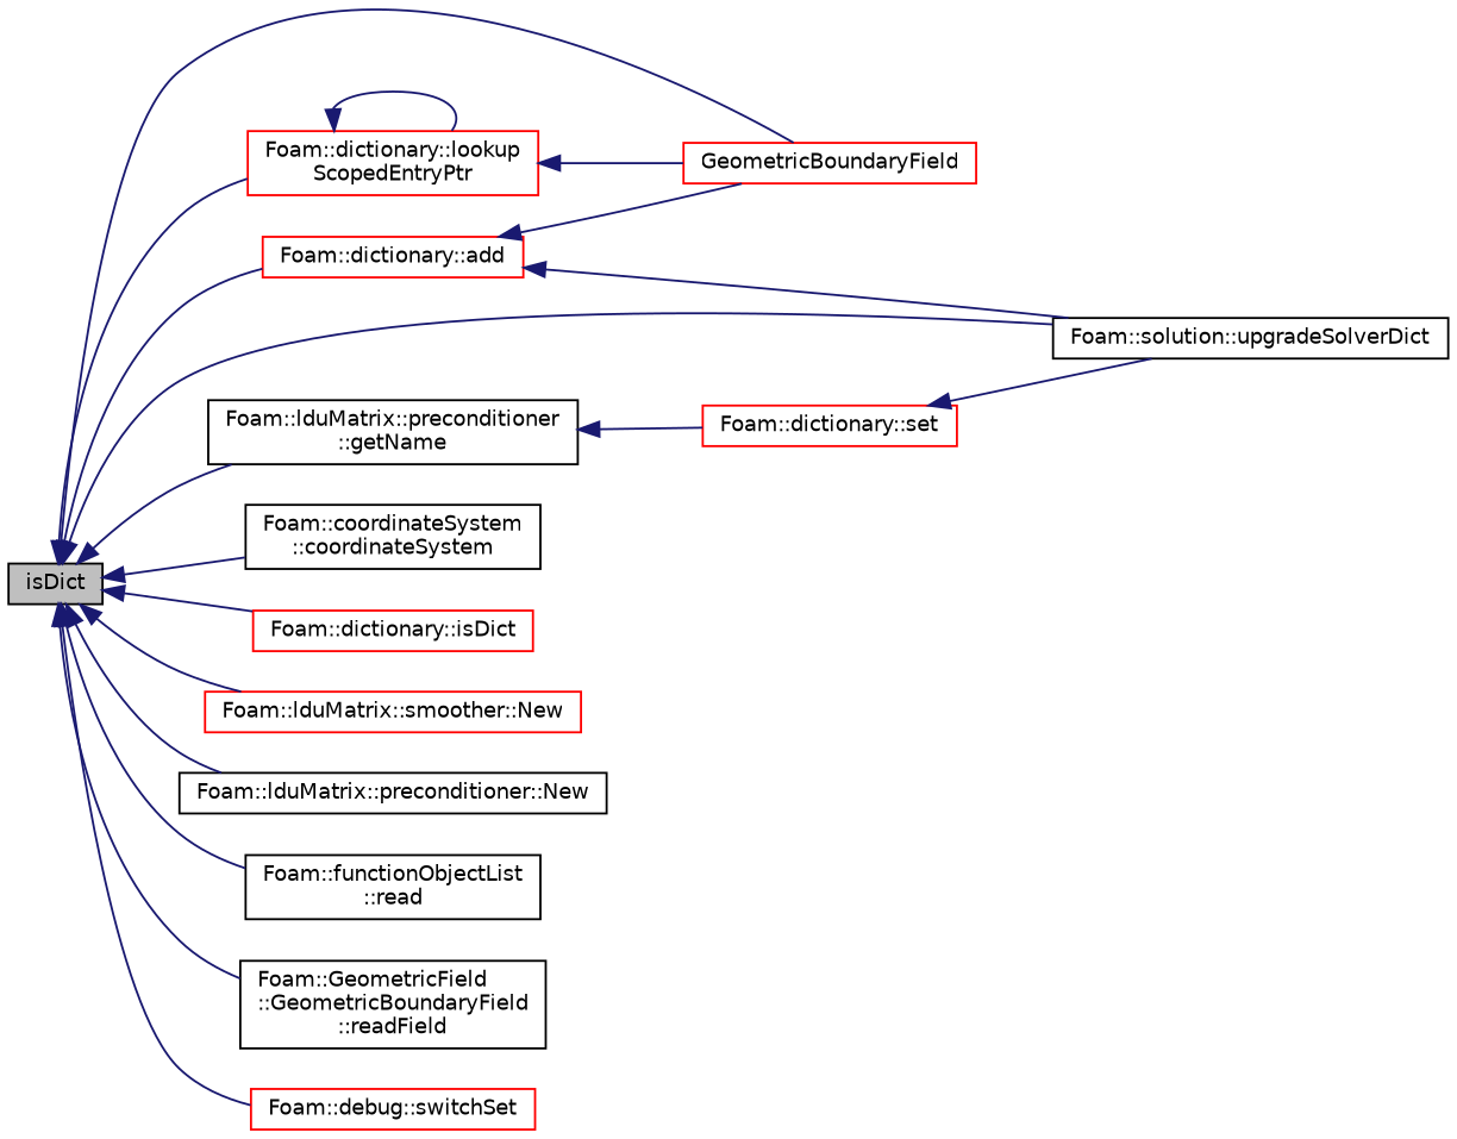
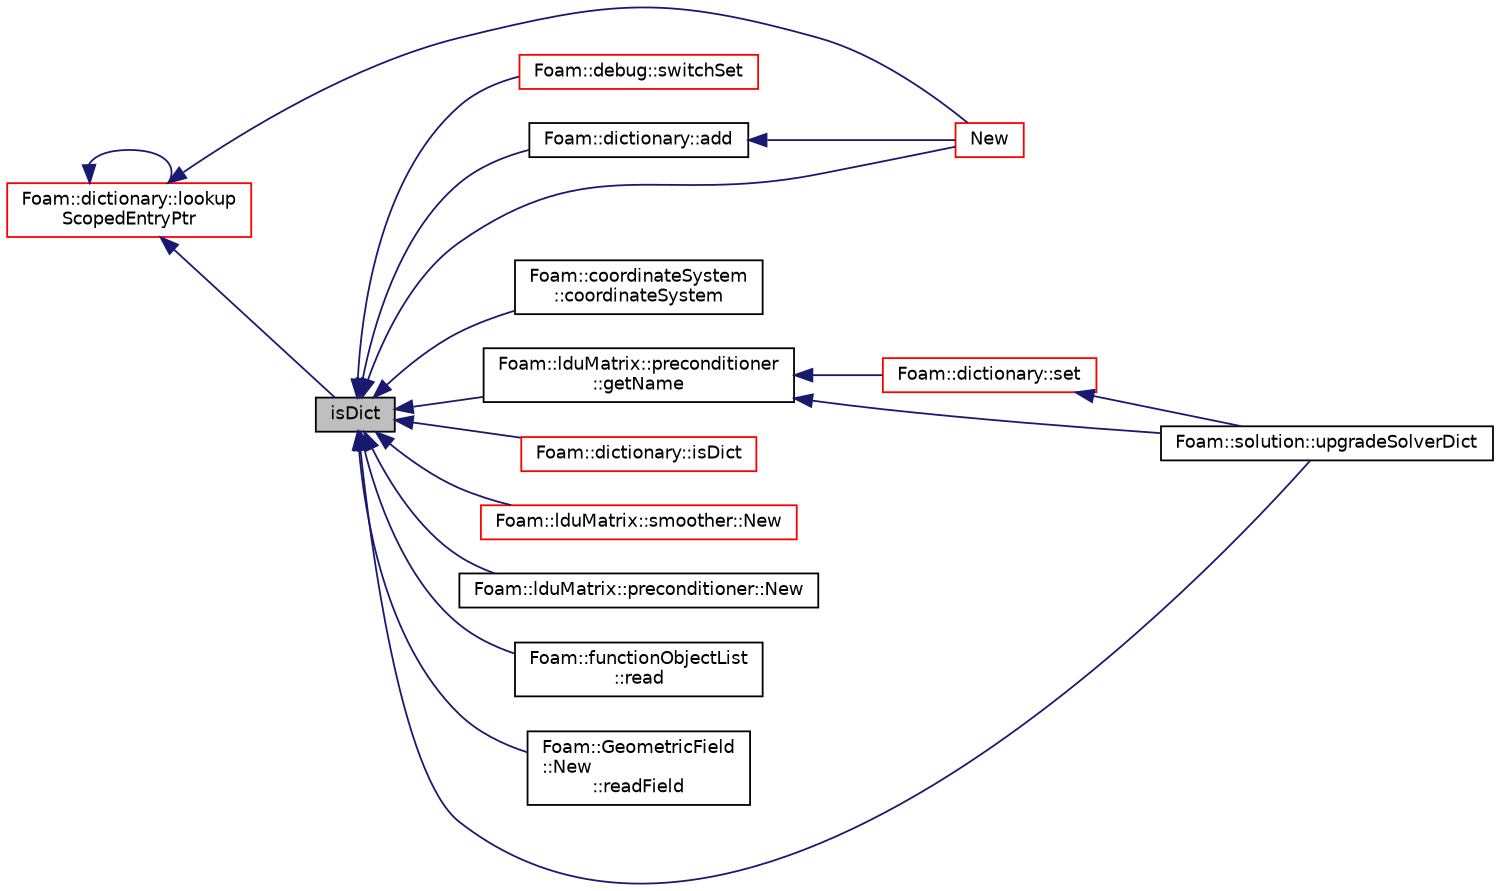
  digraph {
    rankdir=LR
    node [color=black fontname=Helvetica fontsize=10 shape=record]
    edge [color=midnightblue dir=back fontname=Helvetica fontsize=10 labelfontname=Helvetica labelfontsize=10 style=solid]
    n1 [fillcolor=grey75 fontcolor=black height=0.2 label=isDict style=filled width=0.4]
-   n2 [color=red height=0.2 label="Foam::dictionary::add" width=0.4]
-   n3 [color=red height=0.2 label=GeometricBoundaryField width=0.4]
+   n2 [height=0.2 label="Foam::dictionary::add" width=0.4]
+   n3 [color=red height=0.2 label=New width=0.4]
    n4 [height=0.2 label="Foam::solution::upgradeSolverDict" width=0.4]
    n5 [height=0.2 label="Foam::coordinateSystem\l::coordinateSystem" width=0.4]
    n6 [height=0.2 label="Foam::lduMatrix::preconditioner\l::getName" width=0.4]
    n7 [color=red height=0.2 label="Foam::dictionary::isDict" width=0.4]
    n8 [color=red height=0.2 label="Foam::dictionary::lookup\lScopedEntryPtr" width=0.4]
    n9 [color=red height=0.2 label="Foam::lduMatrix::smoother::New" width=0.4]
    n10 [height=0.2 label="Foam::lduMatrix::preconditioner::New" width=0.4]
    n11 [height=0.2 label="Foam::functionObjectList\l::read" width=0.4]
-   n12 [height=0.2 label="Foam::GeometricField\l::GeometricBoundaryField\l::readField" width=0.4]
+   n12 [height=0.2 label="Foam::GeometricField\l::New\l::readField" width=0.4]
    n13 [color=red height=0.2 label="Foam::debug::switchSet" width=0.4]
    n14 [color=red height=0.2 label="Foam::dictionary::set" width=0.4]
    n1 -> n2
    n1 -> n3
    n1 -> n4
    n1 -> n5
    n1 -> n6
    n1 -> n7
-   n1 -> n8
+   n8 -> n1
    n1 -> n9
    n1 -> n10
    n1 -> n11
    n1 -> n12
    n1 -> n13
    n2 -> n3
-   n2 -> n4
+   n6 -> n4
    n6 -> n14
    n8 -> n3
    n8 -> n8
    n14 -> n4
  }
